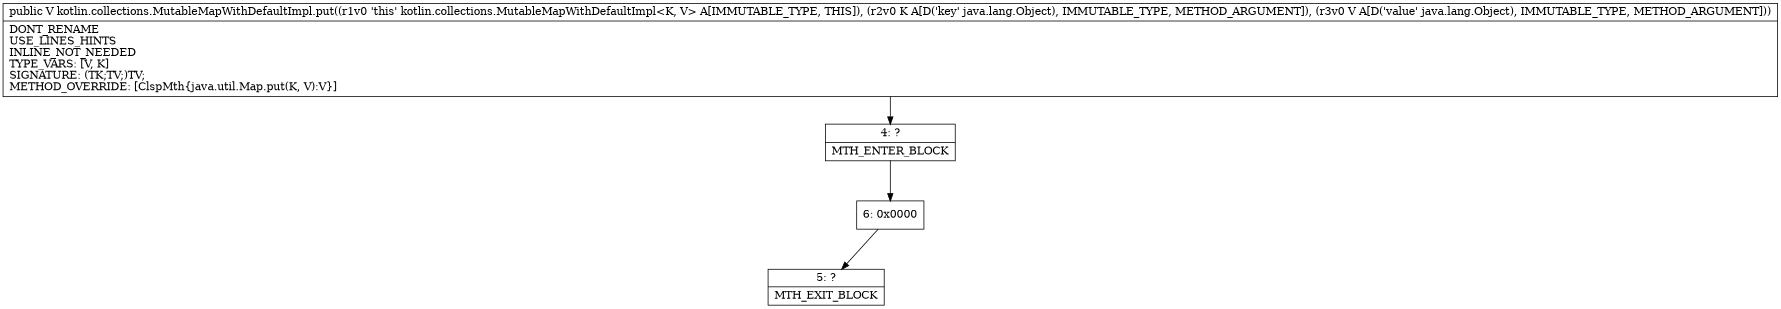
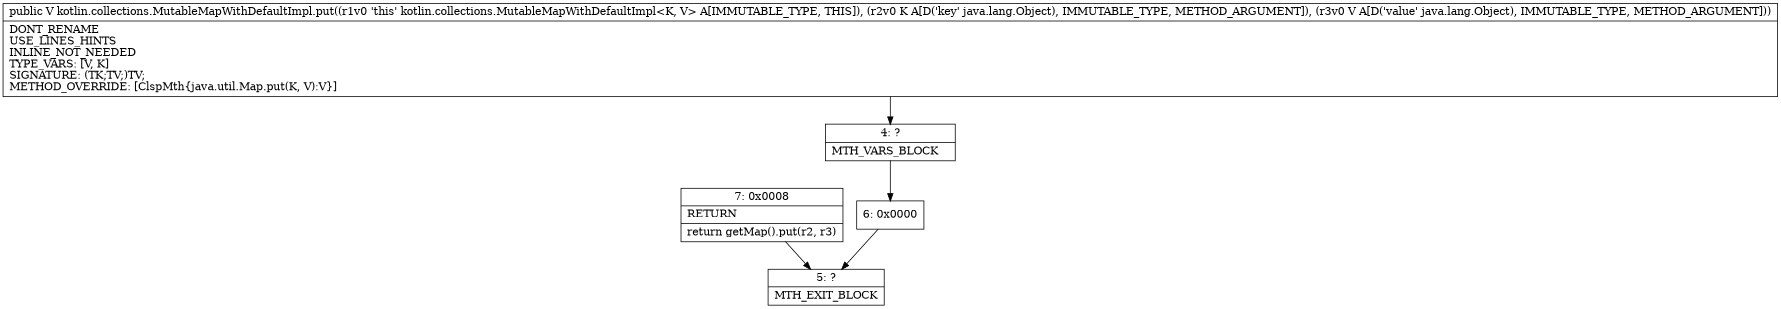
  digraph {
    node [shape=record]
-   n1 [label="{4\:\ ?|MTH_ENTER_BLOCK\l}"]
+   n1 [label="{4\:\ ?|MTH_VARS_BLOCK\l}"]
    n2 [label="{6\:\ 0x0000}"]
    n3 [label="{5\:\ ?|MTH_EXIT_BLOCK\l}"]
+   n4 [label="{7\:\ 0x0008|RETURN\l|return getMap().put(r2, r3)\l}"]
    n5 [label="{public V kotlin.collections.MutableMapWithDefaultImpl.put((r1v0 'this' kotlin.collections.MutableMapWithDefaultImpl\<K, V\> A[IMMUTABLE_TYPE, THIS]), (r2v0 K A[D('key' java.lang.Object), IMMUTABLE_TYPE, METHOD_ARGUMENT]), (r3v0 V A[D('value' java.lang.Object), IMMUTABLE_TYPE, METHOD_ARGUMENT]))  | DONT_RENAME\lUSE_LINES_HINTS\lINLINE_NOT_NEEDED\lTYPE_VARS: [V, K]\lSIGNATURE: (TK;TV;)TV;\lMETHOD_OVERRIDE: [ClspMth\{java.util.Map.put(K, V):V\}]\l}"]
    n1 -> n2
    n2 -> n3
+   n4 -> n3
    n5 -> n1
  }
